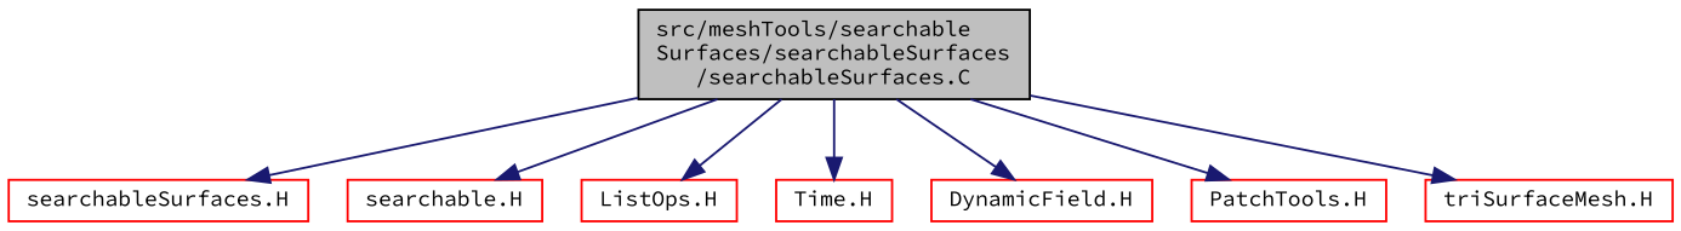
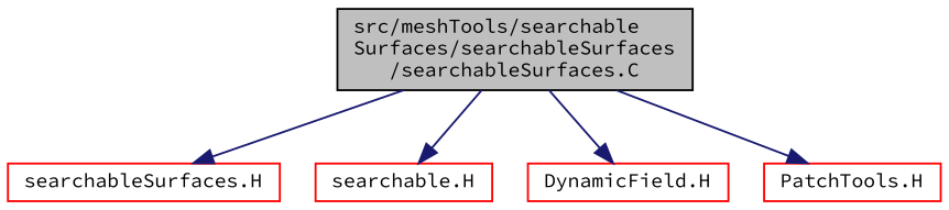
  digraph {
    fontname="Source Code Pro"
    node [color=red fontname="Source Code Pro" fontsize=10 shape=record]
    edge [color=midnightblue fontname="Source Code Pro" fontsize=10 labelfontname=Helvetica labelfontsize=10 style=solid]
    n1 [color=black fillcolor=grey75 fontcolor=black height=0.2 label="src/meshTools/searchable\lSurfaces/searchableSurfaces\l/searchableSurfaces.C" style=filled width=0.4]
    n2 [height=0.2 label="searchableSurfaces.H" width=0.4]
    n3 [height=0.2 label="searchable.H" width=0.4]
-   n4 [height=0.2 label="ListOps.H" width=0.4]
-   n5 [height=0.2 label="Time.H" width=0.4]
    n6 [height=0.2 label="DynamicField.H" width=0.4]
    n7 [height=0.2 label="PatchTools.H" width=0.4]
-   n8 [height=0.2 label="triSurfaceMesh.H" width=0.4]
    n1 -> n2
    n1 -> n3
-   n1 -> n4
-   n1 -> n5
    n1 -> n6
    n1 -> n7
-   n1 -> n8
  }
